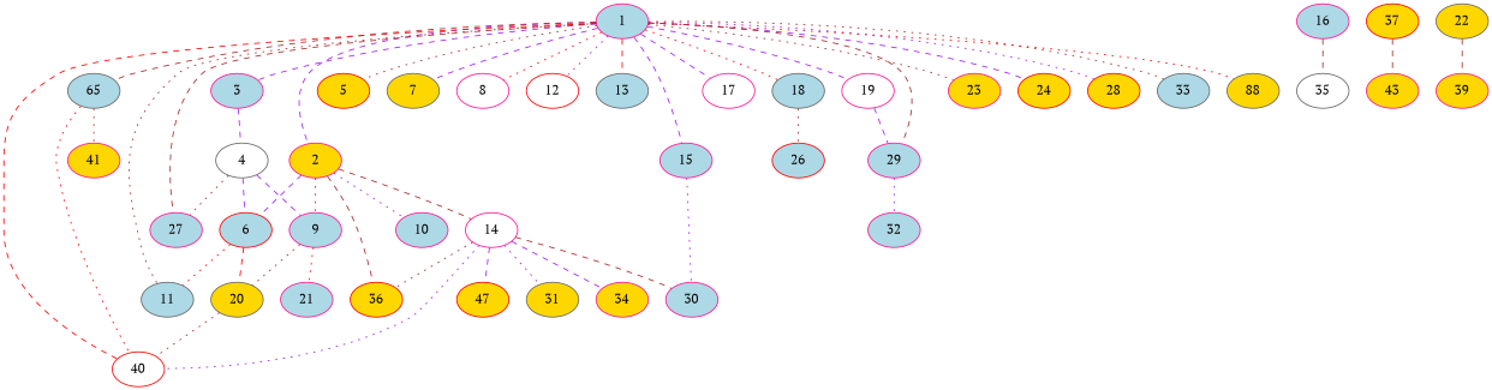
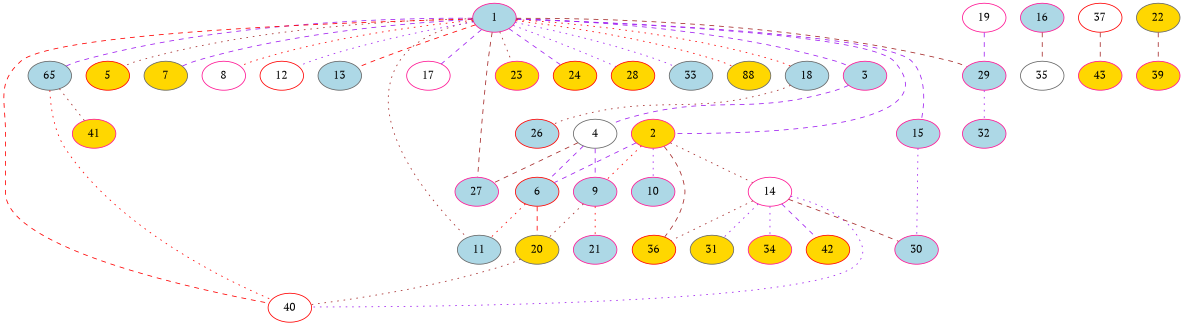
  graph {
    fontname="PT Serif"
    node [color=deeppink fillcolor=lightblue fontname="PT Serif" style=filled]
    edge [color=purple fontname="PT Serif" style=dotted weight=1.0]
    2 [fillcolor=gold]
    1
    3
    5 [color=red fillcolor=gold]
    7 [color=gray40 fillcolor=gold]
    8 [fillcolor=white]
    11 [color=gray40]
    12 [color=red fillcolor=white]
    13 [color=gray40]
    15
    17 [fillcolor=white]
    18 [color=gray40]
    19 [fillcolor=white]
    23 [fillcolor=gold]
    24 [color=red fillcolor=gold]
    n16 [color=gray40 label=65]
    27
    28 [color=red fillcolor=gold]
    29
    33 [color=gray40]
    n21 [color=gray40 fillcolor=gold label=88]
    40 [color=red fillcolor=white]
    14 [fillcolor=white]
    6 [color=red]
    9
    10
    36 [color=red fillcolor=gold]
    4 [color=gray40 fillcolor=white]
    30
    31 [color=gray40 fillcolor=gold]
    34 [fillcolor=gold]
-   42 [color=red fillcolor=gold label=47]
+   42 [color=red fillcolor=gold]
    35 [color=gray40 fillcolor=white]
    16
    26 [color=red]
    41 [fillcolor=gold]
    32
-   37 [color=red fillcolor=gold]
+   37 [color=red fillcolor=white]
    43 [fillcolor=gold]
    20 [color=gray40 fillcolor=gold]
    21
    22 [color=gray40 fillcolor=gold]
    39 [fillcolor=gold]
-   2 -- 14 [color=brown style=dashed]
+   2 -- 14 [color=brown]
    2 -- 6 [style=dashed weight=2.0]
    2 -- 9 [color=red]
    2 -- 10
    2 -- 36 [color=brown style=dashed]
    1 -- 2 [style=dashed]
    1 -- 3 [style=dashed]
    1 -- 5 [color=brown]
    1 -- 7 [style=dashed]
    1 -- 8 [color=red]
    1 -- 11 [color=brown]
    1 -- 12
    1 -- 13 [color=red style=dashed]
    1 -- 15 [style=dashed]
    1 -- 17 [style=dashed]
    1 -- 18 [color=red]
-   1 -- 19 [style=dashed]
    1 -- 23 [color=brown]
    1 -- 24 [style=dashed]
-   1 -- n16 [color=brown style=dashed]
+   1 -- n16 [style=dashed]
    1 -- 27 [color=brown style=dashed]
    1 -- 28
    1 -- 29 [color=brown style=dashed]
-   1 -- 33 [color=brown]
+   1 -- 33
    1 -- n21 [color=red]
    1 -- 40 [color=red style=dashed]
    3 -- 4 [style=dashed]
    15 -- 30
    18 -- 26 [color=brown]
    19 -- 29 [style=dashed]
    n16 -- 40 [color=red]
    n16 -- 41 [color=brown]
    29 -- 32
    14 -- 40
    14 -- 36 [color=brown]
    14 -- 30 [color=brown style=dashed]
    14 -- 31
-   14 -- 34 [style=dashed]
+   14 -- 34
    14 -- 42 [style=dashed]
    6 -- 11 [color=red weight=2.0]
    6 -- 20 [color=red style=dashed]
    9 -- 20 [color=brown]
    9 -- 21 [color=red]
-   4 -- 27 [color=brown]
+   4 -- 27 [color=brown style=dashed]
    4 -- 6 [style=dashed]
    4 -- 9 [style=dashed]
    16 -- 35 [color=brown style=dashed]
    37 -- 43 [color=brown style=dashed]
    20 -- 40 [color=brown]
    22 -- 39 [color=brown style=dashed]
  }
